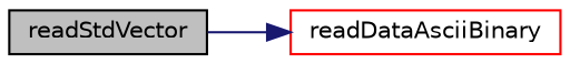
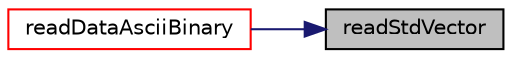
  digraph {
    rankdir=LR
    node [fontname=Helvetica fontsize=10 shape=record style=filled]
    n1 [color=black fillcolor=grey75 fontcolor=black height=0.2 label=readStdVector width=0.4]
    n2 [color=red fillcolor=white height=0.2 label=readDataAsciiBinary width=0.4]
-   n1 -> n2 [color=midnightblue fontname=Helvetica fontsize=10 labelfontname=Helvetica labelfontsize=10 style=solid]
+   n2 -> n1 [color=midnightblue fontname=Helvetica fontsize=10 labelfontname=Helvetica labelfontsize=10 style=solid]
  }
